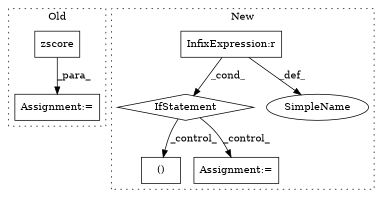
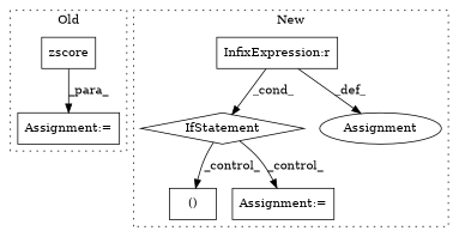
  digraph {
    node [a=7 shape=box]
    n1 [a=32 l="7,1" label=zscore s="1705,1720"]
    n2 [l=1 label="Assignment:=" s=1698]
    n3 [a=25 l="4,2" label=IfStatement s="3418,3452" shape=diamond]
    n4 [a=106 l=31 label="()" s=3572]
    n5 [l=2 label="Assignment:=" s=3648]
-   n6 [a=42 label=SimpleName shape=ellipse]
+   n6 [a=42 label=Assignment shape=ellipse]
    n7 [a=27 l=3 label="InfixExpression:r" s=3427]
    subgraph cluster_1 {
      label=Old
      style=dotted
      n1
      n2
    }
    subgraph cluster_2 {
      label=New
      style=dotted
      n3
      n4
      n5
      n6
      n7
    }
    n1 -> n2 [label=_para_]
    n3 -> n4 [label=_control_]
    n3 -> n5 [label=_control_]
    n7 -> n3 [label=_cond_]
    n7 -> n6 [label=_def_]
  }
